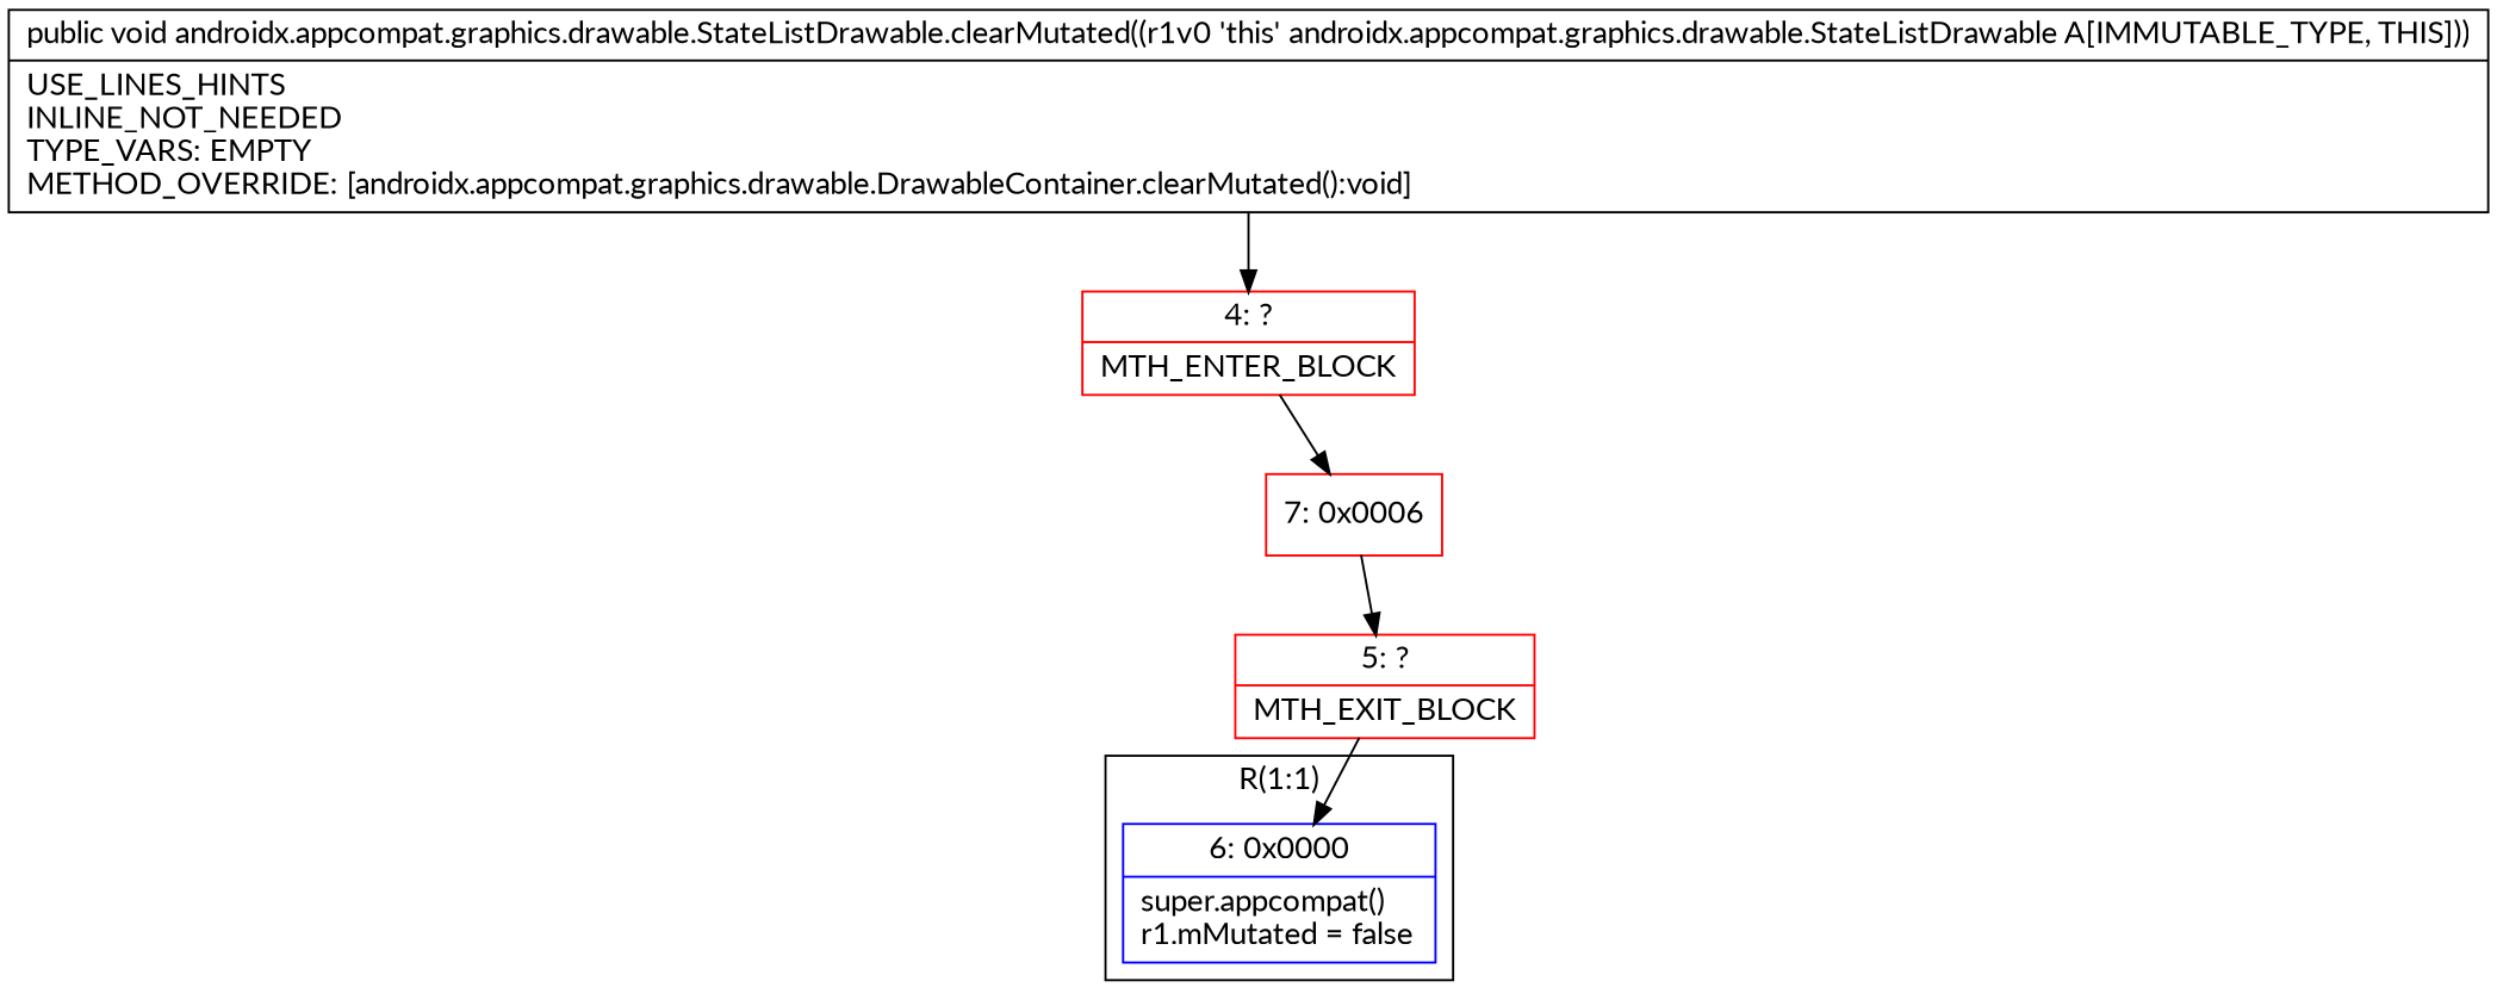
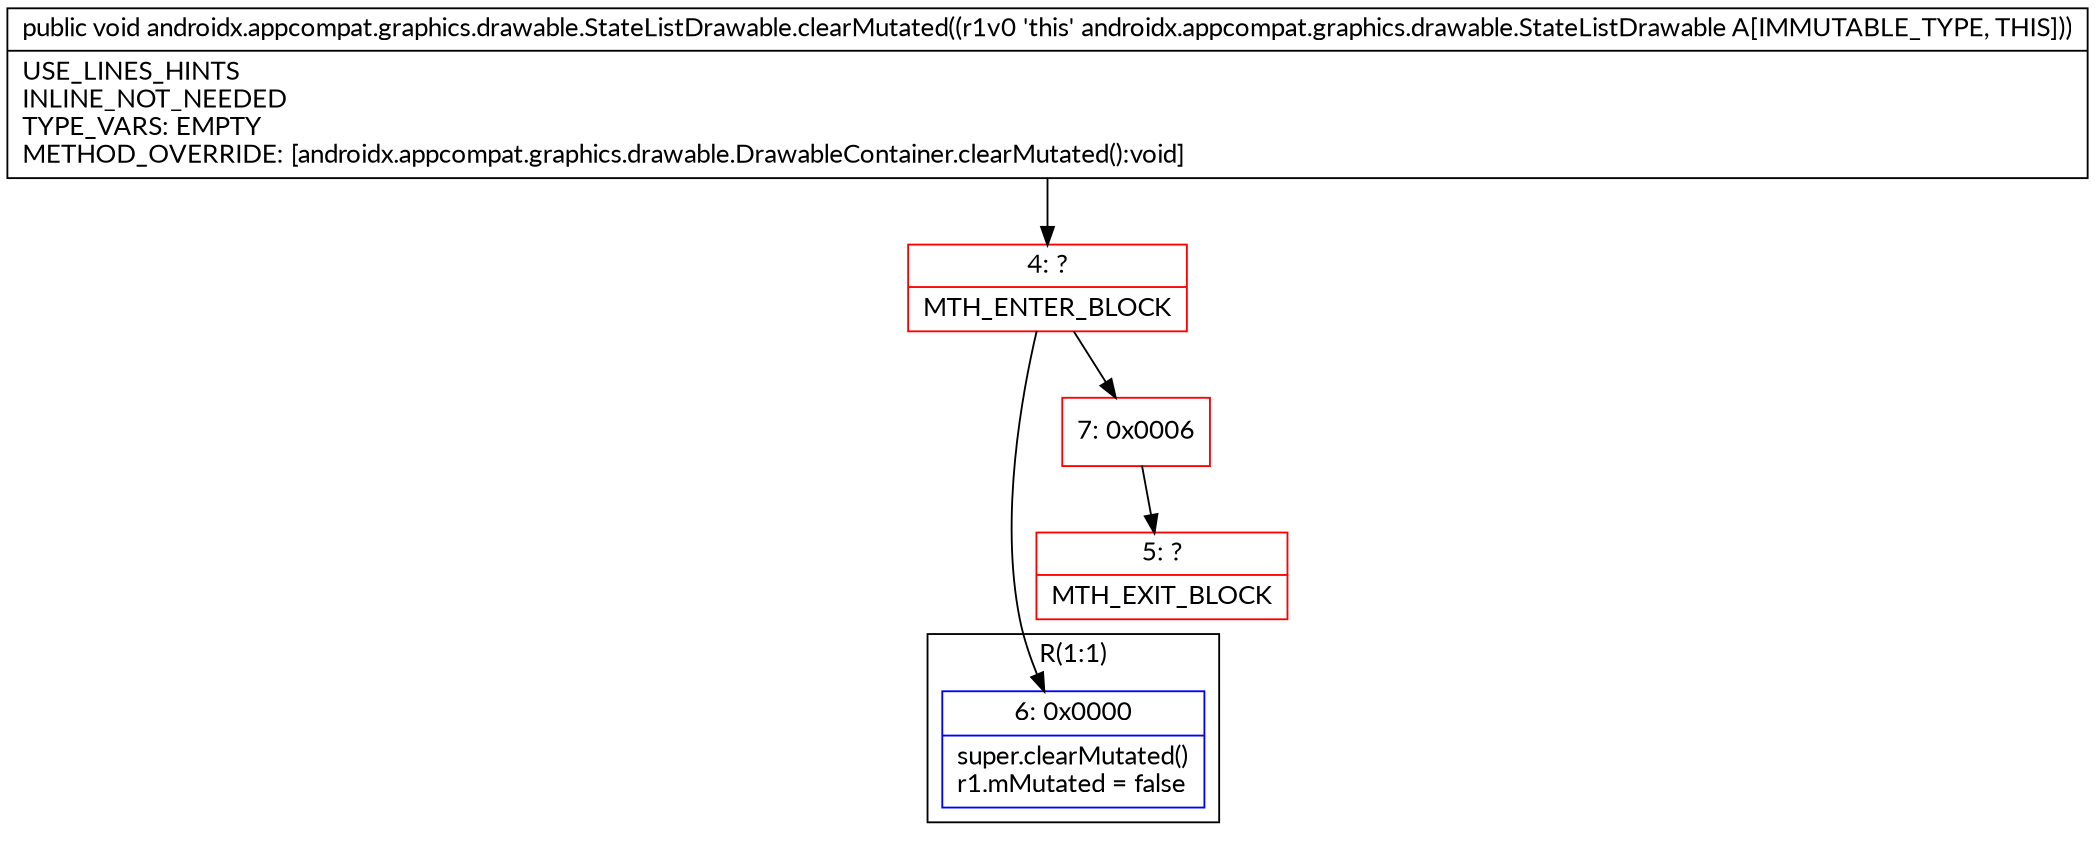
  digraph {
    fontname=Lato
    node [color=red fontname=Lato shape=record]
    edge [fontname=Lato]
-   n1 [color=blue label="{6\:\ 0x0000|super.appcompat()\lr1.mMutated = false\l}"]
+   n1 [color=blue label="{6\:\ 0x0000|super.clearMutated()\lr1.mMutated = false\l}"]
    n2 [label="{7\:\ 0x0006}"]
    n3 [label="{5\:\ ?|MTH_EXIT_BLOCK\l}"]
    n4 [label="{4\:\ ?|MTH_ENTER_BLOCK\l}"]
    n5 [label="{public void androidx.appcompat.graphics.drawable.StateListDrawable.clearMutated((r1v0 'this' androidx.appcompat.graphics.drawable.StateListDrawable A[IMMUTABLE_TYPE, THIS]))  | USE_LINES_HINTS\lINLINE_NOT_NEEDED\lTYPE_VARS: EMPTY\lMETHOD_OVERRIDE: [androidx.appcompat.graphics.drawable.DrawableContainer.clearMutated():void]\l}" color=""]
    subgraph cluster_1 {
      label="R(1:1)"
      n1
    }
    n2 -> n3
-   n3 -> n1
+   n4 -> n1
    n4 -> n2
    n5 -> n4
  }
